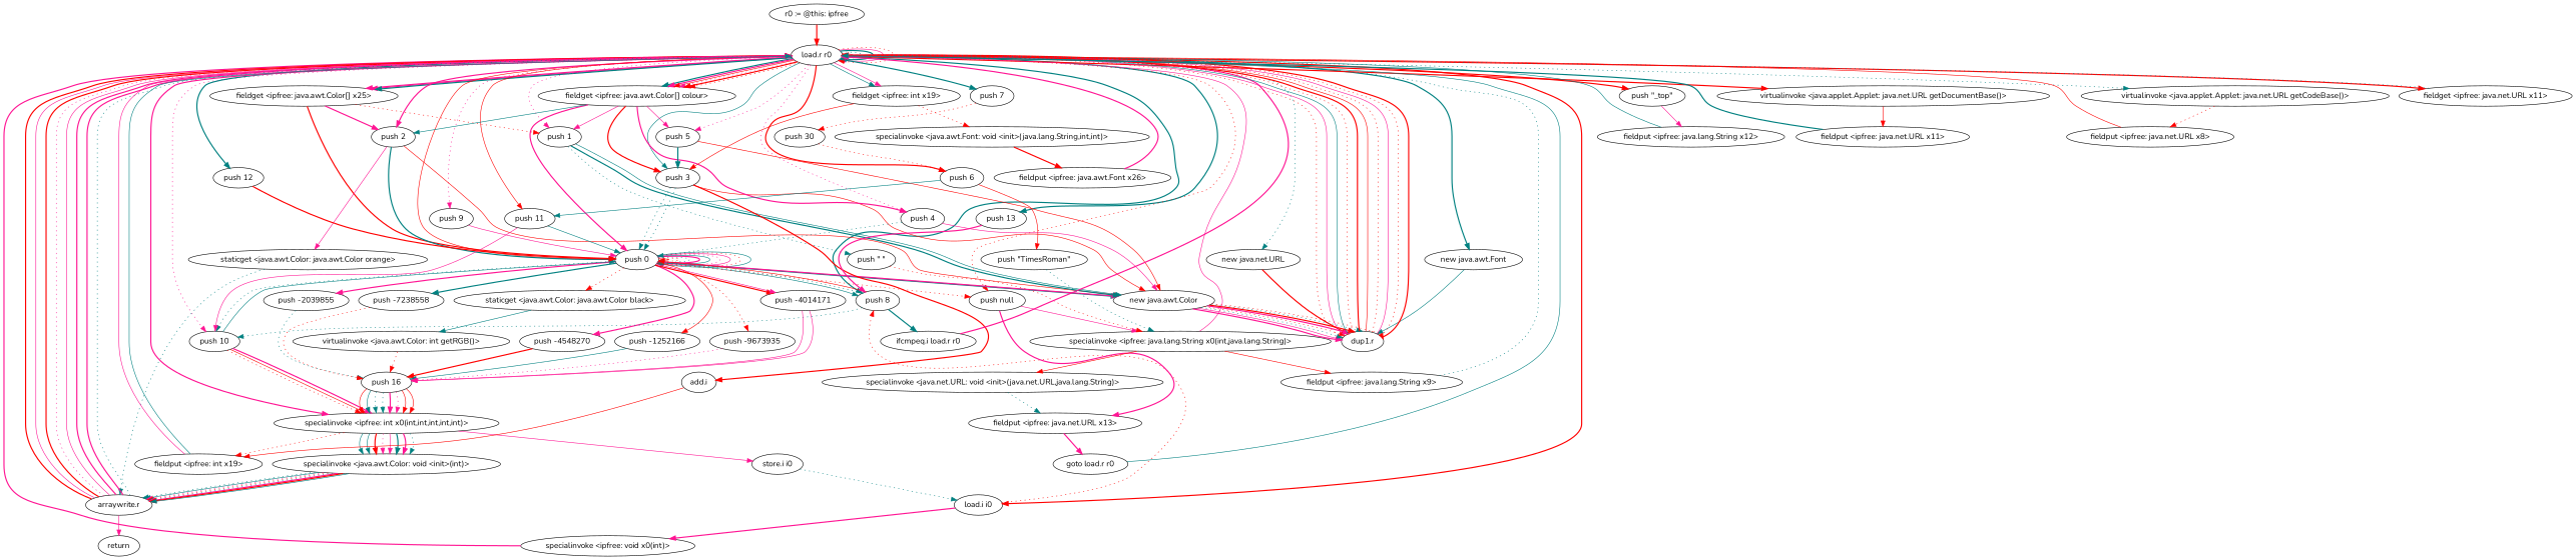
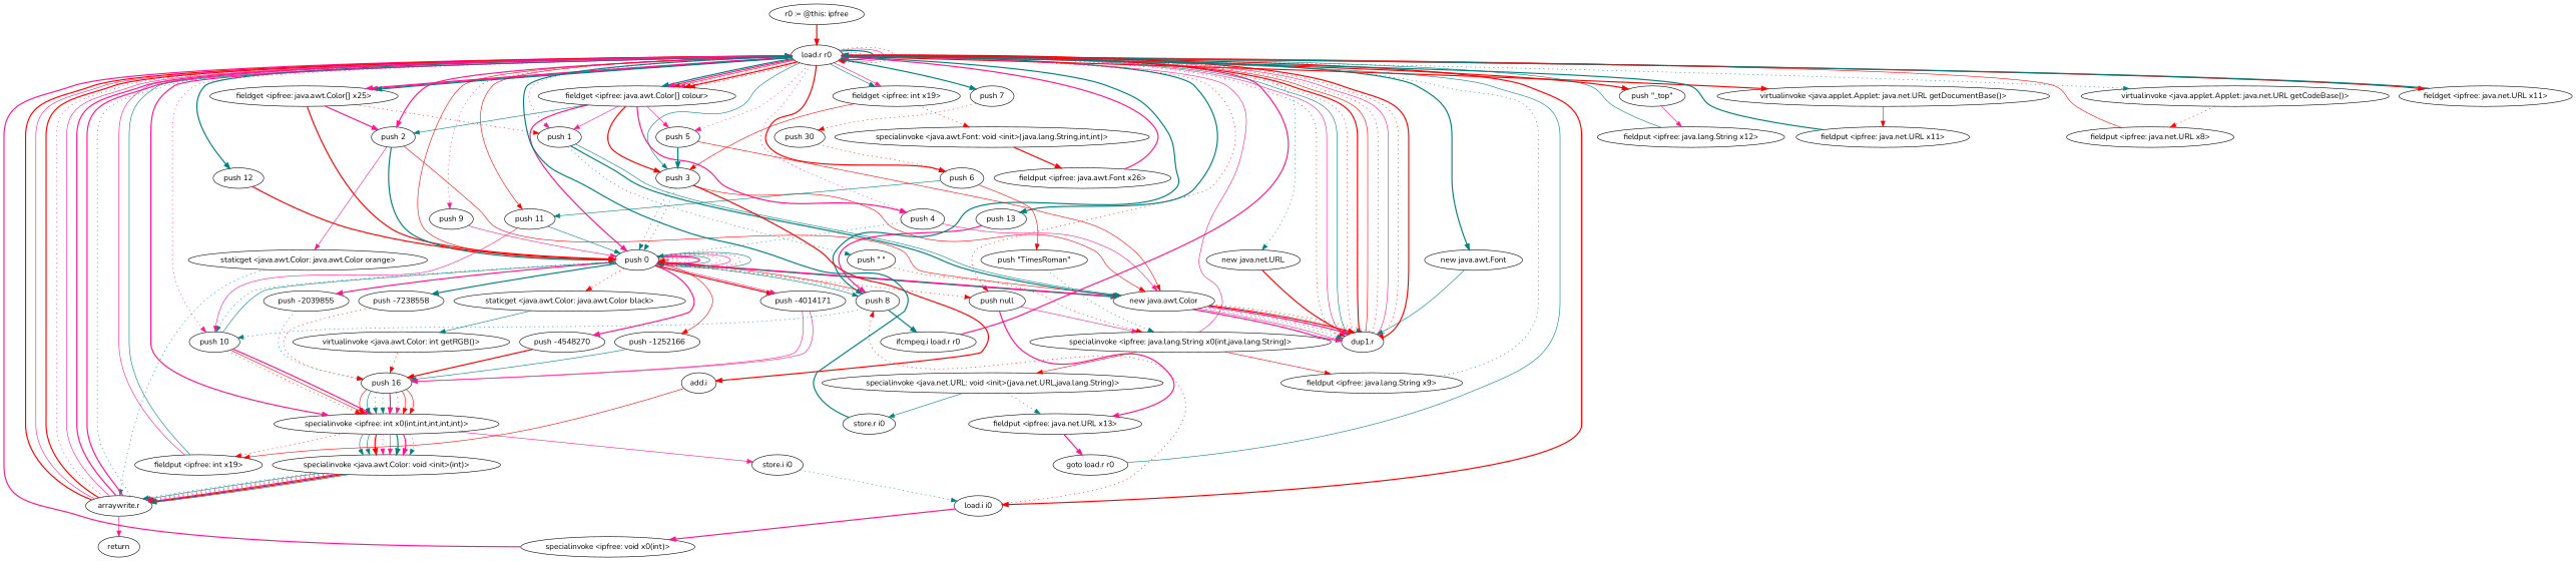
  digraph {
    fontname=Nunito
    node [fontname=Nunito]
    edge [color=red fontname=Nunito style=solid]
    "r0 := @this: ipfree"
    "load.r r0"
    "fieldget <ipfree: java.awt.Color[] x25>"
    "push 0"
    "push 2"
    "push 1"
    "push 3"
    "push 4"
    "fieldget <ipfree: java.awt.Color[] colour>"
    "push 8"
    "push 9"
    "push 10"
    "push 5"
    "push 11"
    "push 12"
    "push 13"
    "load.i i0"
    "push \"_top\""
    "push 7"
    "push 6"
    "new java.awt.Font"
    "fieldget <ipfree: int x19>"
    "virtualinvoke <java.applet.Applet: java.net.URL getDocumentBase()>"
    "virtualinvoke <java.applet.Applet: java.net.URL getCodeBase()>"
    "new java.net.URL"
    "fieldget <ipfree: java.net.URL x11>"
    "push null"
    "specialinvoke <ipfree: int x0(int,int,int,int,int)>"
    "new java.awt.Color"
    "push -4548270"
    "push -1252166"
-   "push -9673935"
    "push -4014171"
    "push -2039855"
    "push -7238558"
    "staticget <java.awt.Color: java.awt.Color black>"
    "staticget <java.awt.Color: java.awt.Color orange>"
    "push \" \""
    "add.i"
    "ifcmpeq.i load.r r0"
    "specialinvoke <ipfree: void x0(int)>"
    "fieldput <ipfree: java.lang.String x12>"
    "push 30"
    "push \"TimesRoman\""
    "dup1.r"
    "specialinvoke <java.awt.Font: void <init>(java.lang.String,int,int)>"
    "fieldput <ipfree: java.net.URL x11>"
    "fieldput <ipfree: java.net.URL x8>"
    "specialinvoke <ipfree: java.lang.String x0(int,java.lang.String)>"
    "fieldput <ipfree: java.net.URL x13>"
    "push 16"
    "virtualinvoke <java.awt.Color: int getRGB()>"
    "arraywrite.r"
    "specialinvoke <java.awt.Color: void <init>(int)>"
    "store.i i0"
    "fieldput <ipfree: int x19>"
    return
    "fieldput <ipfree: java.lang.String x9>"
    "specialinvoke <java.net.URL: void <init>(java.net.URL,java.lang.String)>"
+   "store.r i0"
    "fieldput <ipfree: java.awt.Font x26>"
    "goto load.r r0"
    "r0 := @this: ipfree" -> "load.r r0" [style=bold]
    "load.r r0" -> "load.r r0"
    "load.r r0" -> "load.r r0" [color=teal style=dotted]
    "load.r r0" -> "load.r r0" [color=teal style=bold]
    "load.r r0" -> "load.r r0" [color=deeppink]
    "load.r r0" -> "load.r r0" [style=dotted]
    "load.r r0" -> "fieldget <ipfree: java.awt.Color[] x25>" [color=deeppink style=bold]
    "load.r r0" -> "fieldget <ipfree: java.awt.Color[] x25>" [color=deeppink style=bold]
    "load.r r0" -> "fieldget <ipfree: java.awt.Color[] x25>" [color=teal style=bold]
    "load.r r0" -> "push 0"
    "load.r r0" -> "push 2" [color=deeppink style=bold]
    "load.r r0" -> "push 1" [color=deeppink style=dotted]
    "load.r r0" -> "push 3" [color=teal]
    "load.r r0" -> "push 4" [color=deeppink style=dotted]
    "load.r r0" -> "fieldget <ipfree: java.awt.Color[] colour>" [color=teal style=bold]
    "load.r r0" -> "fieldget <ipfree: java.awt.Color[] colour>" [color=deeppink style=bold]
    "load.r r0" -> "fieldget <ipfree: java.awt.Color[] colour>"
    "load.r r0" -> "fieldget <ipfree: java.awt.Color[] colour>" [color=deeppink style=dotted]
    "load.r r0" -> "fieldget <ipfree: java.awt.Color[] colour>" [style=bold]
    "load.r r0" -> "fieldget <ipfree: java.awt.Color[] colour>" [style=dotted]
    "load.r r0" -> "push 8" [color=teal style=bold]
    "load.r r0" -> "push 9" [color=deeppink style=dotted]
    "load.r r0" -> "push 10" [color=deeppink style=dotted]
    "load.r r0" -> "push 5" [color=deeppink style=dotted]
    "load.r r0" -> "push 11"
    "load.r r0" -> "push 12" [color=teal style=bold]
    "load.r r0" -> "push 13" [color=teal style=bold]
    "load.r r0" -> "load.i i0" [style=bold]
    "load.r r0" -> "push \"_top\"" [style=bold]
    "load.r r0" -> "push 7" [color=teal style=bold]
    "load.r r0" -> "push 6" [style=bold]
    "load.r r0" -> "new java.awt.Font" [color=teal style=bold]
    "load.r r0" -> "fieldget <ipfree: int x19>" [color=teal]
    "load.r r0" -> "fieldget <ipfree: int x19>" [color=deeppink]
    "load.r r0" -> "virtualinvoke <java.applet.Applet: java.net.URL getDocumentBase()>" [style=bold]
    "load.r r0" -> "virtualinvoke <java.applet.Applet: java.net.URL getCodeBase()>" [color=teal style=dotted]
    "load.r r0" -> "new java.net.URL" [color=teal style=dotted]
    "load.r r0" -> "fieldget <ipfree: java.net.URL x11>" [style=bold]
    "load.r r0" -> "push null" [style=dotted]
    "load.r r0" -> "specialinvoke <ipfree: int x0(int,int,int,int,int)>" [color=deeppink style=bold]
    "fieldget <ipfree: java.awt.Color[] x25>" -> "push 0" [style=bold]
    "fieldget <ipfree: java.awt.Color[] x25>" -> "push 2" [color=deeppink style=bold]
    "fieldget <ipfree: java.awt.Color[] x25>" -> "push 1" [style=dotted]
    "push 0" -> "push 0"
    "push 0" -> "push 0" [style=dotted]
    "push 0" -> "push 0" [color=teal style=dotted]
    "push 0" -> "push 0" [color=deeppink style=bold]
    "push 0" -> "push 0" [color=teal]
    "push 0" -> "push 0" [color=deeppink style=dotted]
    "push 0" -> "push 0" [color=deeppink]
    "push 0" -> "push 0" [style=dotted]
    "push 0" -> "push 0" [color=teal]
    "push 0" -> "push 8" [color=teal]
    "push 0" -> "push 10" [color=teal style=dotted]
    "push 0" -> "push null" [style=dotted]
    "push 0" -> "new java.awt.Color" [color=teal style=bold]
    "push 0" -> "new java.awt.Color" [color=deeppink style=bold]
    "push 0" -> "push -4548270" [color=deeppink style=bold]
    "push 0" -> "push -1252166"
-   "push 0" -> "push -9673935" [style=dotted]
    "push 0" -> "push -4014171" [style=bold]
    "push 0" -> "push -4014171" [color=deeppink]
    "push 0" -> "push -2039855" [color=deeppink style=bold]
    "push 0" -> "push -7238558" [color=teal style=bold]
    "push 0" -> "staticget <java.awt.Color: java.awt.Color black>" [style=dotted]
    "push 2" -> "push 0" [color=teal style=bold]
    "push 2" -> "new java.awt.Color"
    "push 2" -> "staticget <java.awt.Color: java.awt.Color orange>" [color=deeppink]
    "push 1" -> "new java.awt.Color" [color=teal style=bold]
    "push 1" -> "new java.awt.Color" [color=teal]
    "push 1" -> "push \" \"" [color=teal style=dotted]
    "push 3" -> "push 0" [color=teal style=dotted]
    "push 3" -> "push 0" [color=teal style=dotted]
    "push 3" -> "new java.awt.Color"
    "push 3" -> "add.i" [style=bold]
    "push 4" -> "push 0" [color=teal style=dotted]
    "push 4" -> "new java.awt.Color" [color=deeppink]
    "fieldget <ipfree: java.awt.Color[] colour>" -> "push 0" [color=deeppink style=bold]
    "fieldget <ipfree: java.awt.Color[] colour>" -> "push 2" [color=teal]
    "fieldget <ipfree: java.awt.Color[] colour>" -> "push 1" [color=deeppink]
    "fieldget <ipfree: java.awt.Color[] colour>" -> "push 3" [style=bold]
    "fieldget <ipfree: java.awt.Color[] colour>" -> "push 4" [color=deeppink style=bold]
    "fieldget <ipfree: java.awt.Color[] colour>" -> "push 5" [color=deeppink]
    "push 8" -> "push 0" [color=teal style=dotted]
    "push 8" -> "push 0"
    "push 8" -> "push 10" [color=teal style=dotted]
    "push 8" -> "ifcmpeq.i load.r r0" [color=teal style=bold]
    "push 9" -> "push 0" [color=deeppink]
    "push 10" -> "push 0" [color=teal]
    "push 10" -> "specialinvoke <ipfree: int x0(int,int,int,int,int)>" [style=dotted]
    "push 10" -> "specialinvoke <ipfree: int x0(int,int,int,int,int)>"
    "push 10" -> "specialinvoke <ipfree: int x0(int,int,int,int,int)>" [color=deeppink style=bold]
    "push 5" -> "push 3" [color=teal style=bold]
    "push 5" -> "new java.awt.Color"
    "push 11" -> "push 0" [color=teal]
    "push 11" -> "push 10" [color=deeppink]
    "push 12" -> "push 0" [style=bold]
    "push 13" -> "push 8" [color=deeppink style=bold]
    "load.i i0" -> "push 8" [style=dotted]
    "load.i i0" -> "specialinvoke <ipfree: void x0(int)>" [color=deeppink style=bold]
    "push \"_top\"" -> "fieldput <ipfree: java.lang.String x12>" [color=deeppink]
    "push 7" -> "push 30" [style=dotted]
    "push 6" -> "push 11" [color=teal]
    "push 6" -> "push \"TimesRoman\""
    "new java.awt.Font" -> "dup1.r" [color=teal]
    "fieldget <ipfree: int x19>" -> "push 3"
    "fieldget <ipfree: int x19>" -> "specialinvoke <java.awt.Font: void <init>(java.lang.String,int,int)>" [style=dotted]
    "virtualinvoke <java.applet.Applet: java.net.URL getDocumentBase()>" -> "fieldput <ipfree: java.net.URL x11>"
    "virtualinvoke <java.applet.Applet: java.net.URL getCodeBase()>" -> "fieldput <ipfree: java.net.URL x8>" [style=dotted]
    "new java.net.URL" -> "dup1.r" [style=bold]
-   "fieldget <ipfree: java.net.URL x11>" -> "load.r r0" [color=teal style=dotted]
+   "fieldget <ipfree: java.net.URL x11>" -> "load.r r0" [color=teal style=bold]
    "push null" -> "specialinvoke <ipfree: java.lang.String x0(int,java.lang.String)>" [color=deeppink]
    "push null" -> "fieldput <ipfree: java.net.URL x13>" [color=deeppink style=bold]
    "specialinvoke <ipfree: int x0(int,int,int,int,int)>" -> "specialinvoke <java.awt.Color: void <init>(int)>" [color=teal]
    "specialinvoke <ipfree: int x0(int,int,int,int,int)>" -> "specialinvoke <java.awt.Color: void <init>(int)>" [color=teal]
    "specialinvoke <ipfree: int x0(int,int,int,int,int)>" -> "specialinvoke <java.awt.Color: void <init>(int)>" [style=bold]
    "specialinvoke <ipfree: int x0(int,int,int,int,int)>" -> "specialinvoke <java.awt.Color: void <init>(int)>" [color=deeppink style=dotted]
    "specialinvoke <ipfree: int x0(int,int,int,int,int)>" -> "specialinvoke <java.awt.Color: void <init>(int)>" [color=deeppink]
    "specialinvoke <ipfree: int x0(int,int,int,int,int)>" -> "specialinvoke <java.awt.Color: void <init>(int)>" [color=teal style=bold]
    "specialinvoke <ipfree: int x0(int,int,int,int,int)>" -> "specialinvoke <java.awt.Color: void <init>(int)>" [color=deeppink style=bold]
    "specialinvoke <ipfree: int x0(int,int,int,int,int)>" -> "specialinvoke <java.awt.Color: void <init>(int)>" [color=teal style=dotted]
    "specialinvoke <ipfree: int x0(int,int,int,int,int)>" -> "store.i i0" [color=deeppink]
    "specialinvoke <ipfree: int x0(int,int,int,int,int)>" -> "fieldput <ipfree: int x19>" [style=dotted]
    "new java.awt.Color" -> "dup1.r" [color=deeppink style=bold]
    "new java.awt.Color" -> "dup1.r" [color=deeppink]
    "new java.awt.Color" -> "dup1.r" [color=teal style=dotted]
    "new java.awt.Color" -> "dup1.r" [style=dotted]
    "new java.awt.Color" -> "dup1.r" [color=deeppink style=bold]
    "new java.awt.Color" -> "dup1.r" [style=bold]
    "new java.awt.Color" -> "dup1.r" [color=teal style=dotted]
    "new java.awt.Color" -> "dup1.r" [style=dotted]
    "push -4548270" -> "push 16" [style=bold]
    "push -1252166" -> "push 16" [color=teal]
-   "push -9673935" -> "push 16" [color=deeppink style=dotted]
    "push -4014171" -> "push 16" [color=deeppink]
    "push -4014171" -> "push 16" [color=deeppink]
    "push -2039855" -> "push 16" [color=teal style=dotted]
    "push -7238558" -> "push 16" [style=dotted]
    "staticget <java.awt.Color: java.awt.Color black>" -> "virtualinvoke <java.awt.Color: int getRGB()>" [color=teal]
    "staticget <java.awt.Color: java.awt.Color orange>" -> "arraywrite.r" [color=teal style=dotted]
    "push \" \"" -> "specialinvoke <ipfree: java.lang.String x0(int,java.lang.String)>" [style=dotted]
    "add.i" -> "fieldput <ipfree: int x19>"
    "ifcmpeq.i load.r r0" -> "load.r r0" [color=deeppink style=bold]
    "specialinvoke <ipfree: void x0(int)>" -> "load.r r0" [color=deeppink style=bold]
    "fieldput <ipfree: java.lang.String x12>" -> "load.r r0" [color=teal]
    "push 30" -> "push 6" [style=dotted]
    "push \"TimesRoman\"" -> "specialinvoke <ipfree: java.lang.String x0(int,java.lang.String)>" [color=teal style=dotted]
    "dup1.r" -> "load.r r0" [style=dotted]
    "dup1.r" -> "load.r r0" [color=deeppink]
    "dup1.r" -> "load.r r0" [color=teal]
    "dup1.r" -> "load.r r0" [style=dotted]
    "dup1.r" -> "load.r r0" [style=bold]
    "dup1.r" -> "load.r r0"
    "dup1.r" -> "load.r r0" [style=dotted]
    "dup1.r" -> "load.r r0" [color=deeppink]
    "dup1.r" -> "load.r r0" [style=dotted]
    "dup1.r" -> "load.r r0" [style=bold]
    "specialinvoke <java.awt.Font: void <init>(java.lang.String,int,int)>" -> "fieldput <ipfree: java.awt.Font x26>" [style=bold]
    "fieldput <ipfree: java.net.URL x11>" -> "load.r r0" [color=teal style=bold]
    "fieldput <ipfree: java.net.URL x8>" -> "load.r r0"
    "specialinvoke <ipfree: java.lang.String x0(int,java.lang.String)>" -> "load.r r0" [color=deeppink]
    "specialinvoke <ipfree: java.lang.String x0(int,java.lang.String)>" -> "fieldput <ipfree: java.lang.String x9>"
    "specialinvoke <ipfree: java.lang.String x0(int,java.lang.String)>" -> "specialinvoke <java.net.URL: void <init>(java.net.URL,java.lang.String)>"
    "fieldput <ipfree: java.net.URL x13>" -> "goto load.r r0" [color=deeppink style=bold]
    "push 16" -> "specialinvoke <ipfree: int x0(int,int,int,int,int)>"
    "push 16" -> "specialinvoke <ipfree: int x0(int,int,int,int,int)>" [color=teal]
    "push 16" -> "specialinvoke <ipfree: int x0(int,int,int,int,int)>" [color=teal style=dotted]
    "push 16" -> "specialinvoke <ipfree: int x0(int,int,int,int,int)>" [color=teal style=dotted]
    "push 16" -> "specialinvoke <ipfree: int x0(int,int,int,int,int)>" [color=deeppink style=bold]
    "push 16" -> "specialinvoke <ipfree: int x0(int,int,int,int,int)>" [color=deeppink style=dotted]
    "push 16" -> "specialinvoke <ipfree: int x0(int,int,int,int,int)>"
    "push 16" -> "specialinvoke <ipfree: int x0(int,int,int,int,int)>"
    "virtualinvoke <java.awt.Color: int getRGB()>" -> "push 16" [style=dotted]
    "arraywrite.r" -> "load.r r0" [style=bold]
    "arraywrite.r" -> "load.r r0" [color=deeppink]
    "arraywrite.r" -> "load.r r0" [style=bold]
    "arraywrite.r" -> "load.r r0" [color=deeppink style=dotted]
    "arraywrite.r" -> "load.r r0" [color=deeppink]
    "arraywrite.r" -> "load.r r0" [color=deeppink style=bold]
    "arraywrite.r" -> "load.r r0" [color=deeppink style=bold]
    "arraywrite.r" -> "load.r r0" [color=teal style=dotted]
    "arraywrite.r" -> return [color=deeppink]
    "specialinvoke <java.awt.Color: void <init>(int)>" -> "arraywrite.r" [color=teal style=dotted]
    "specialinvoke <java.awt.Color: void <init>(int)>" -> "arraywrite.r" [color=teal]
    "specialinvoke <java.awt.Color: void <init>(int)>" -> "arraywrite.r" [color=deeppink style=dotted]
    "specialinvoke <java.awt.Color: void <init>(int)>" -> "arraywrite.r" [style=dotted]
    "specialinvoke <java.awt.Color: void <init>(int)>" -> "arraywrite.r" [color=teal style=dotted]
    "specialinvoke <java.awt.Color: void <init>(int)>" -> "arraywrite.r" [color=deeppink style=bold]
    "specialinvoke <java.awt.Color: void <init>(int)>" -> "arraywrite.r" [style=bold]
    "specialinvoke <java.awt.Color: void <init>(int)>" -> "arraywrite.r" [color=teal]
    "store.i i0" -> "load.i i0" [color=teal style=dotted]
    "fieldput <ipfree: int x19>" -> "load.r r0" [color=deeppink]
    "fieldput <ipfree: int x19>" -> "load.r r0" [color=teal]
    "fieldput <ipfree: java.lang.String x9>" -> "load.r r0" [color=teal style=dotted]
    "specialinvoke <java.net.URL: void <init>(java.net.URL,java.lang.String)>" -> "fieldput <ipfree: java.net.URL x13>" [color=teal style=dotted]
+   "specialinvoke <java.net.URL: void <init>(java.net.URL,java.lang.String)>" -> "store.r i0" [color=teal]
+   "store.r i0" -> "load.r r0" [color=teal style=bold]
    "fieldput <ipfree: java.awt.Font x26>" -> "load.r r0" [color=deeppink style=bold]
    "goto load.r r0" -> "load.r r0" [color=teal]
  }
